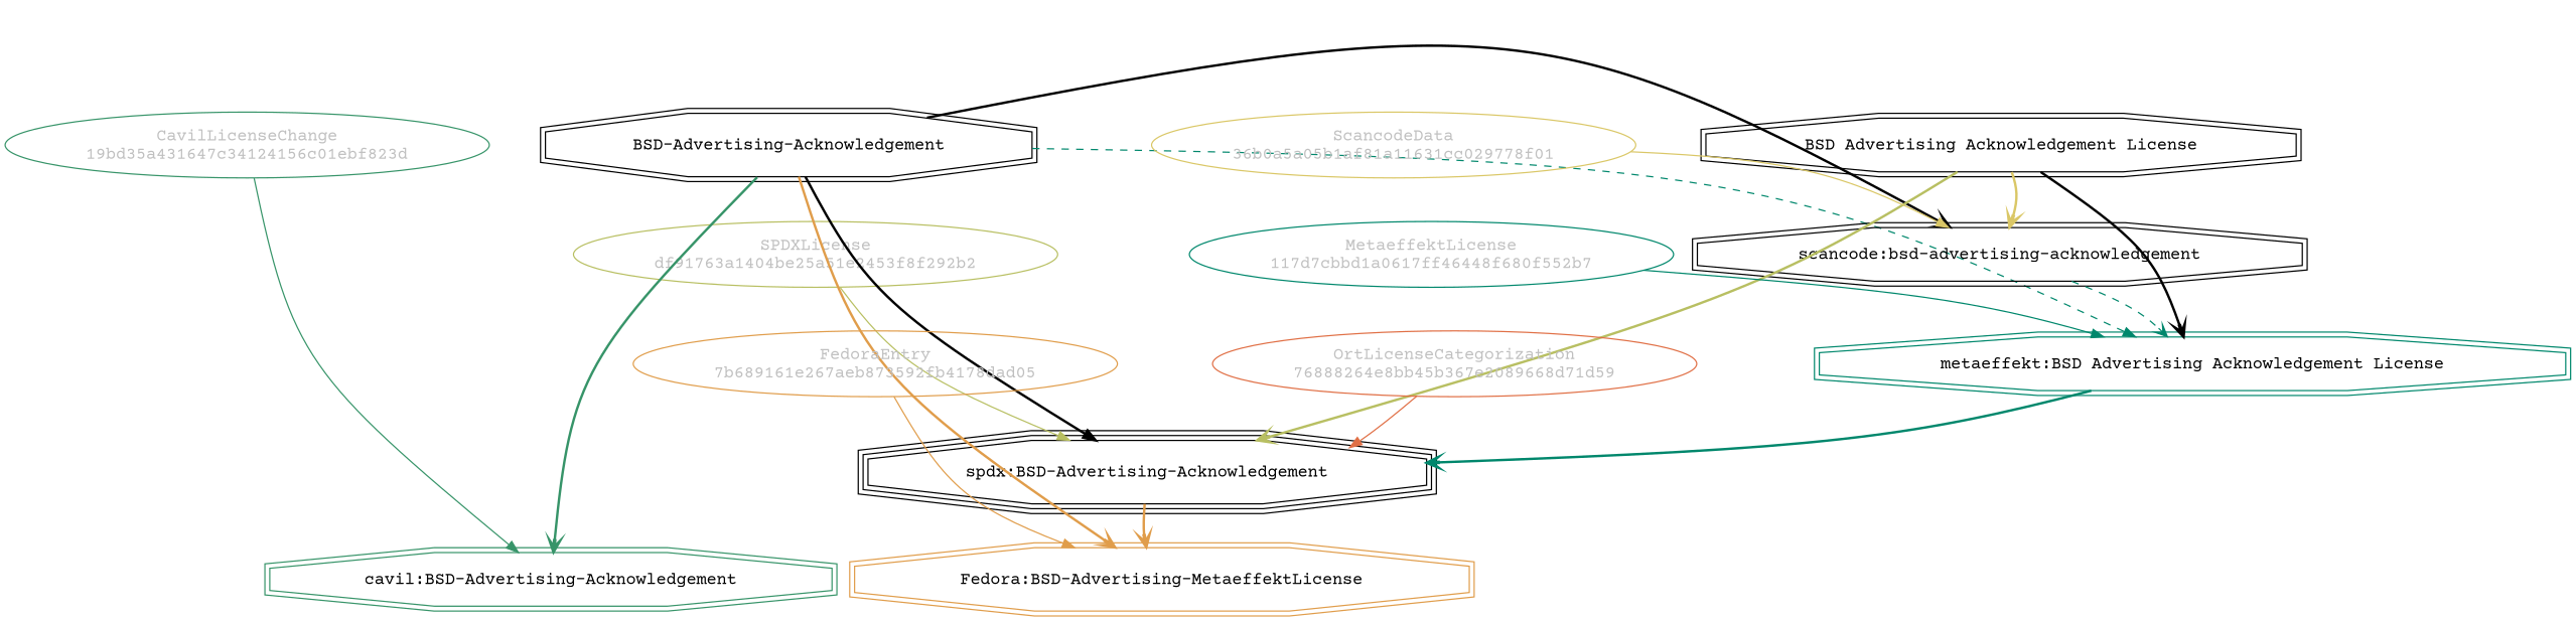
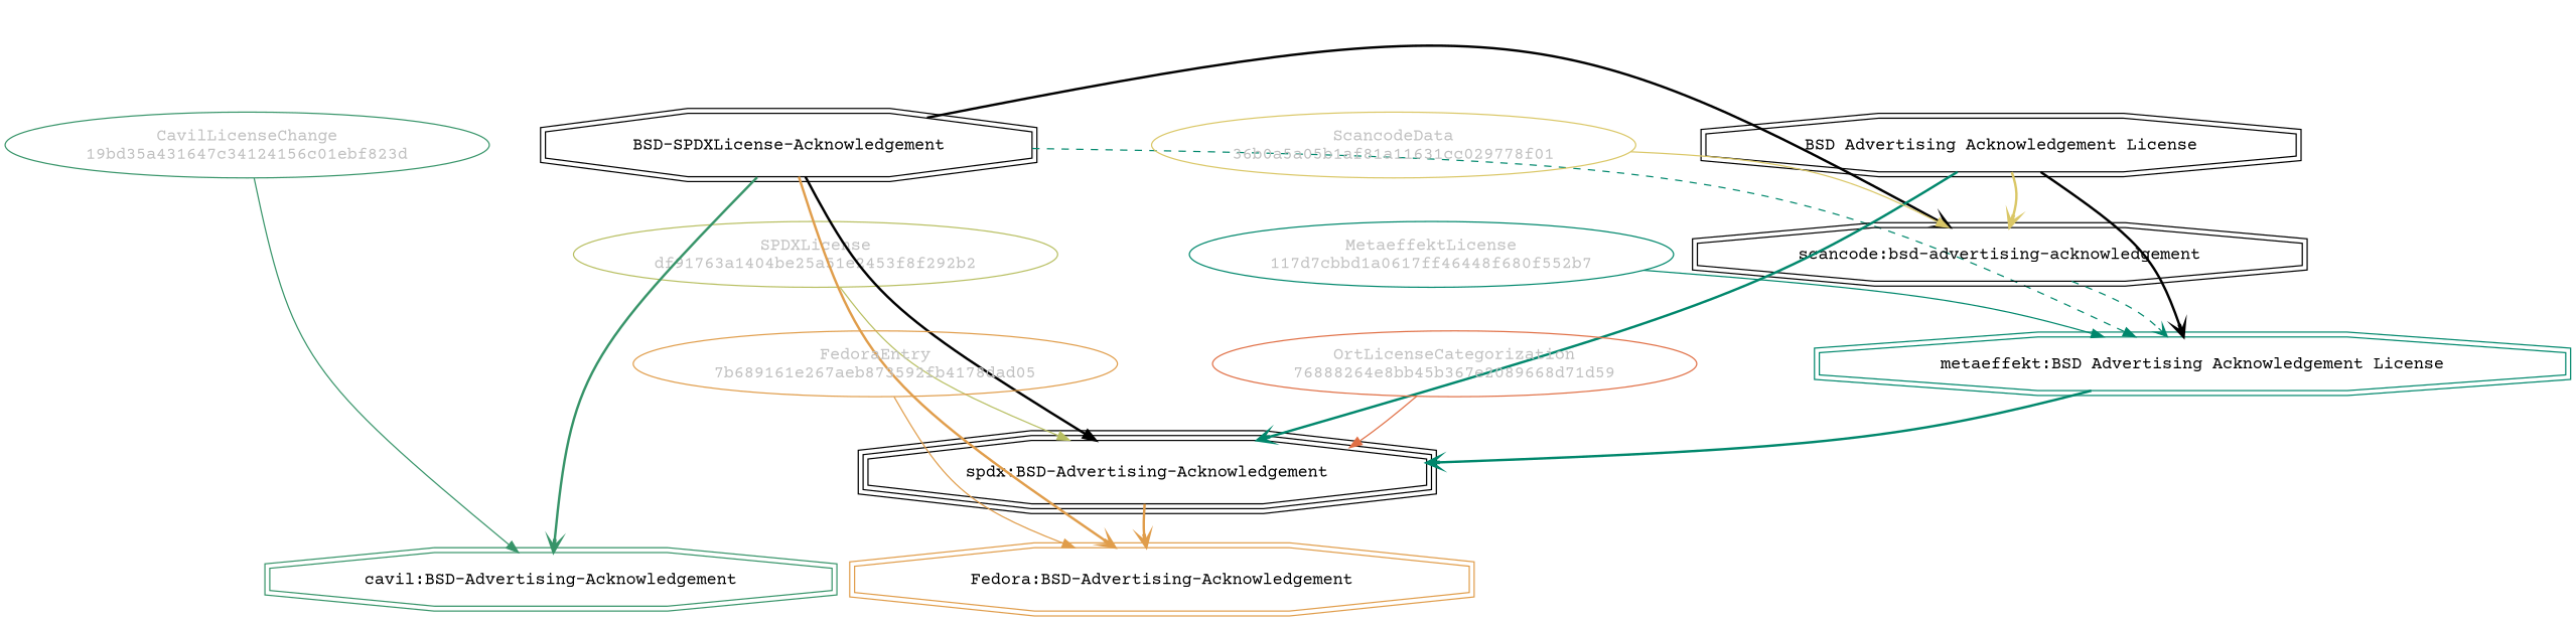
  strict digraph {
    fontname="Courier Prime"
    splines=curved
    node [fontname="Courier Prime" shape=ellipse]
    edge [color="#00876c" fontname="Courier Prime" weight=0.7 arrowhead=vee style=bold]
    n1 [color="#b8bf62" fillcolor="beige;1" fontcolor=gray label="SPDXLicense\ndf91763a1404be25a51e2453f8f292b2"]
    n2 [label="spdx:BSD-Advertising-Acknowledgement" shape=tripleoctagon]
-   n3 [color="#e09d4b" label="Fedora:BSD-Advertising-MetaeffektLicense" shape=doubleoctagon]
+   n3 [color="#e09d4b" label="Fedora:BSD-Advertising-Acknowledgement" shape=doubleoctagon]
    n4 [color="#00876c" label="metaeffekt:BSD Advertising Acknowledgement License" shape=doubleoctagon]
-   n5 [label="BSD-Advertising-Acknowledgement" shape=doubleoctagon]
+   n5 [label="BSD-SPDXLicense-Acknowledgement" shape=doubleoctagon]
    n6 [label="scancode:bsd-advertising-acknowledgement" shape=doubleoctagon]
    n7 [color="#379469" label="cavil:BSD-Advertising-Acknowledgement" shape=doubleoctagon]
    n8 [label="BSD Advertising Acknowledgement License" shape=doubleoctagon]
    n9 [color="#e09d4b" fillcolor="beige;1" fontcolor=gray label="FedoraEntry\n7b689161e267aeb873592fb4178dad05"]
    n10 [color="#dac767" fillcolor="beige;1" fontcolor=gray label="ScancodeData\n36b0a5a05b1af81a11631cc029778f01"]
    n11 [color="#e06f45" fillcolor="beige;1" fontcolor=gray label="OrtLicenseCategorization\n76888264e8bb45b367e2089668d71d59"]
    n12 [color="#379469" fillcolor="beige;1" fontcolor=gray label="CavilLicenseChange\n19bd35a431647c34124156c01ebf823d"]
    n13 [color="#00876c" fillcolor="beige;1" fontcolor=gray label="MetaeffektLicense\n117d7cbbd1a0617ff46448f680f552b7"]
    n1 -> n2 [color="#b8bf62" weight=0.5 arrowhead="" style=""]
    n2 -> n3 [color="#e09d4b"]
    n4 -> n2
    n5 -> n2 [arrowhead=normal color=""]
    n5 -> n3 [color="#e09d4b"]
    n5 -> n4 [arrowhead=normal style=dashed weight=0.5]
    n5 -> n6 [color=""]
    n5 -> n7 [color="#379469"]
    n6 -> n4 [style=dashed weight=0.5]
-   n8 -> n2 [color="#b8bf62"]
+   n8 -> n2
    n8 -> n4 [color=black]
    n8 -> n6 [color="#dac767"]
    n9 -> n3 [color="#e09d4b" weight=0.5 arrowhead="" style=""]
    n10 -> n6 [color="#dac767" weight=0.5 arrowhead="" style=""]
    n11 -> n2 [color="#e06f45" weight=0.5 arrowhead="" style=""]
    n12 -> n7 [color="#379469" weight=0.5 arrowhead="" style=""]
    n13 -> n4 [weight=0.5 arrowhead="" style=""]
  }
